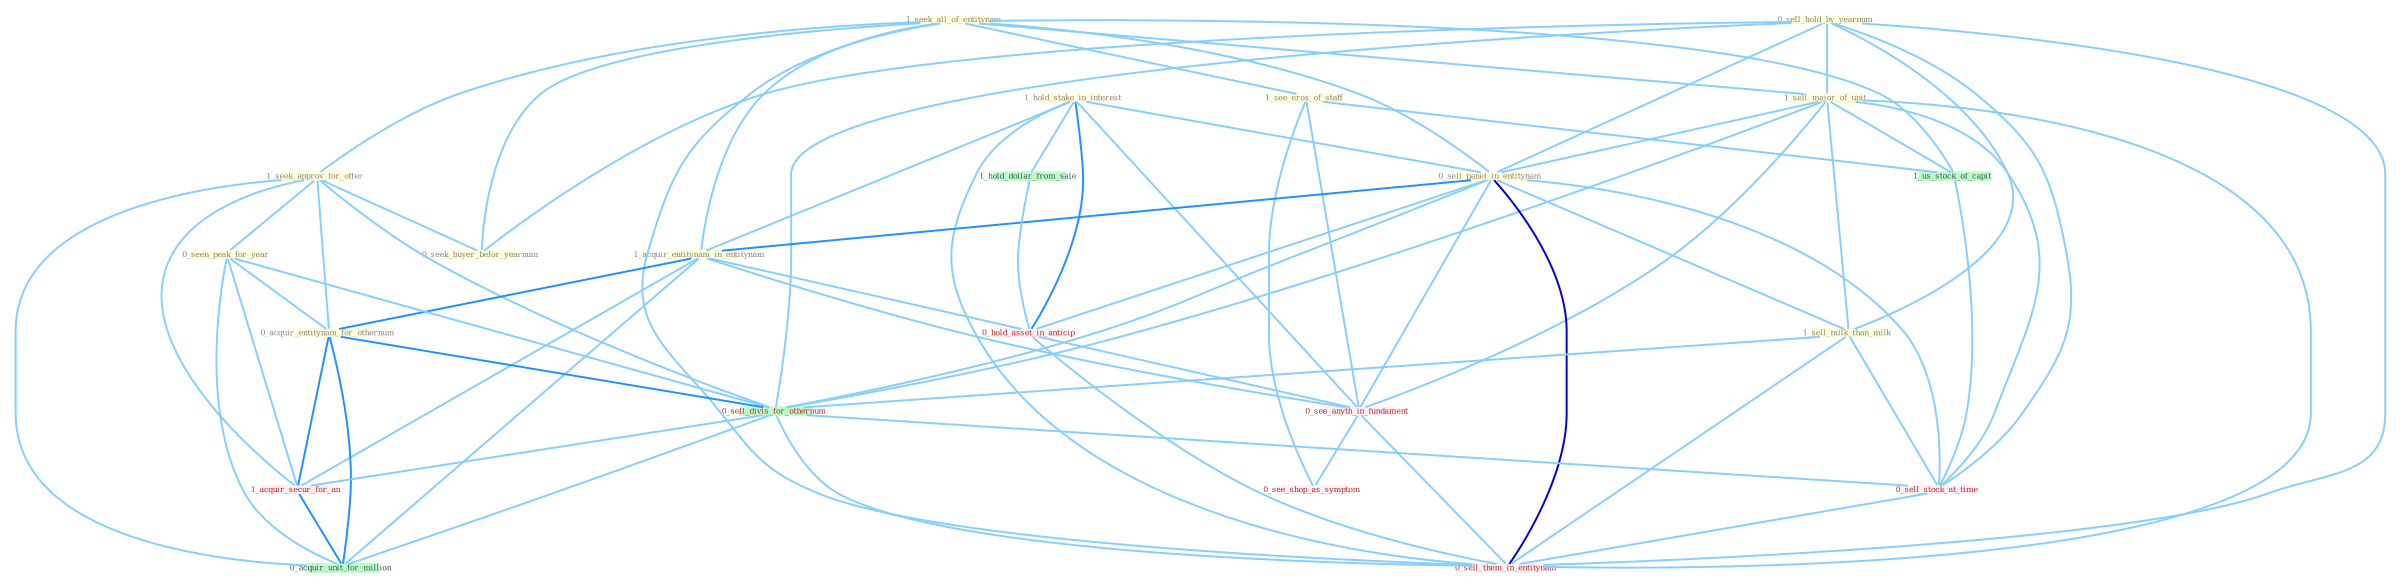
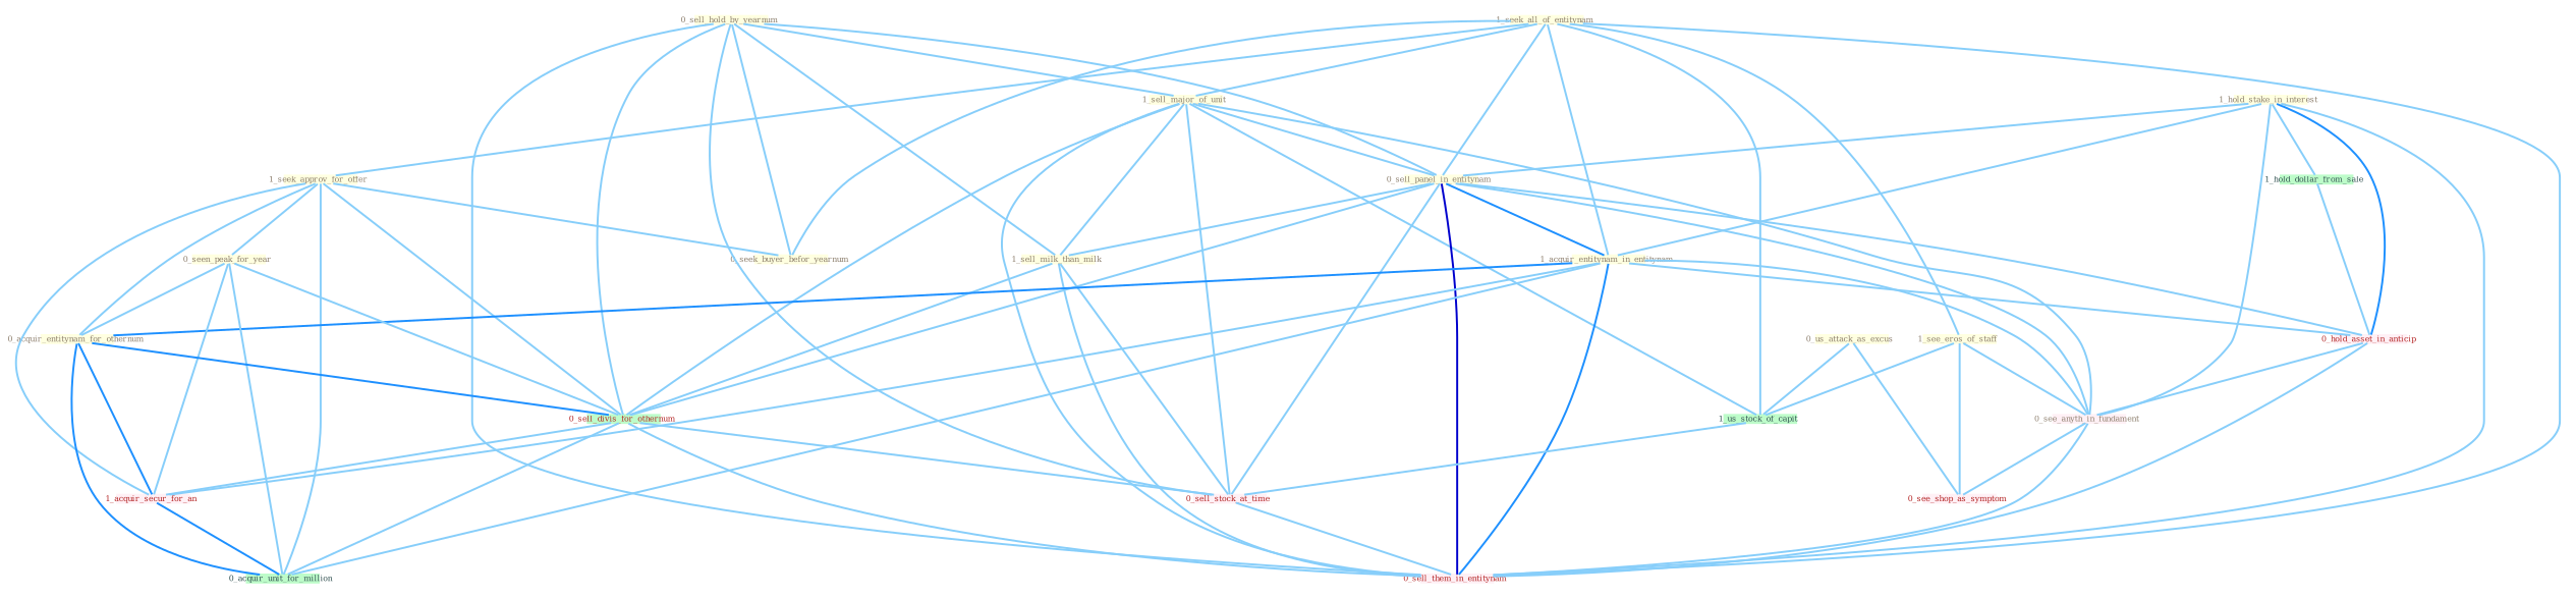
  graph {
    node [color="#ffffe0" fixedsize=true fontcolor="#8b7d6b" fontsize=4 shape=polygon style=filled]
    edge [color="#87cefa" w=1]
+   "0_us_attack_as_excus " [height=.06 width=.5]
    "1_seek_all_of_entitynam " [height=.06 width=.5]
    "0_sell_hold_by_yearnum " [height=.06 width=.5]
    "1_sell_major_of_unit " [height=.06 width=.5]
    "1_see_eros_of_staff " [height=.06 width=.5]
    "1_hold_stake_in_interest " [height=.06 width=.5]
    "0_sell_panel_in_entitynam " [height=.06 width=.5]
    "1_sell_milk_than_milk " [height=.06 width=.5]
    "1_seek_approv_for_offer " [height=.06 width=.5]
    "1_acquir_entitynam_in_entitynam " [height=.06 width=.5]
    "0_seek_buyer_befor_yearnum " [height=.06 width=.5]
    "0_seen_peak_for_year " [height=.06 width=.5]
    "0_acquir_entitynam_for_othernum " [height=.06 width=.5]
    "1_acquir_secur_for_an " [color="#fff0f5" fontcolor="#b22222" height=.06 width=.5]
    "0_hold_asset_in_anticip " [color="#fff0f5" fontcolor="#b22222" height=.06 width=.5]
    "0_sell_stock_at_time " [color="#fff0f5" fontcolor="#b22222" height=.06 width=.5]
-   "0_see_anyth_in_fundament " [color="#fff0f5" fontcolor="#b22222" height=.06 width=.5]
+   "0_see_anyth_in_fundament " [color="#fff0f5" height=.06 width=.5]
    "0_see_shop_as_symptom " [color="#fff0f5" fontcolor="#b22222" height=.06 width=.5]
    "0_sell_them_in_entitynam " [color="#fff0f5" fontcolor="#b22222" height=.06 width=.5]
    "1_us_stock_of_capit " [color="#BDFCC9" fontcolor="#2f4f4f" height=.06 width=.5]
    "0_sell_divis_for_othernum " [color="#BDFCC9" fontcolor="#b22222" height=.06 width=.5]
    "1_hold_dollar_from_sale " [color="#BDFCC9" fontcolor="#2f4f4f" height=.06 width=.5]
    "0_acquir_unit_for_million " [color="#BDFCC9" fontcolor="#2f4f4f" height=.06 width=.5]
    subgraph sub_1 {
+     "0_us_attack_as_excus "
      "1_seek_all_of_entitynam "
      "0_sell_hold_by_yearnum "
      "1_sell_major_of_unit "
      "1_see_eros_of_staff "
      "1_hold_stake_in_interest "
      "0_sell_panel_in_entitynam "
      "1_sell_milk_than_milk "
      "1_seek_approv_for_offer "
      "1_acquir_entitynam_in_entitynam "
      "0_seek_buyer_befor_yearnum "
      "0_seen_peak_for_year "
      "0_acquir_entitynam_for_othernum "
    }
    subgraph sub_2 {
      "1_acquir_secur_for_an "
      "0_hold_asset_in_anticip "
      "0_sell_stock_at_time "
      "0_see_anyth_in_fundament "
      "0_see_shop_as_symptom "
      "0_sell_them_in_entitynam "
    }
+   "0_us_attack_as_excus " -- "0_see_shop_as_symptom "
+   "0_us_attack_as_excus " -- "1_us_stock_of_capit "
    "1_seek_all_of_entitynam " -- "1_sell_major_of_unit "
    "1_seek_all_of_entitynam " -- "1_see_eros_of_staff "
    "1_seek_all_of_entitynam " -- "0_sell_panel_in_entitynam "
    "1_seek_all_of_entitynam " -- "1_seek_approv_for_offer "
    "1_seek_all_of_entitynam " -- "1_acquir_entitynam_in_entitynam "
    "1_seek_all_of_entitynam " -- "0_seek_buyer_befor_yearnum "
    "1_seek_all_of_entitynam " -- "0_sell_them_in_entitynam "
    "1_seek_all_of_entitynam " -- "1_us_stock_of_capit "
    "0_sell_hold_by_yearnum " -- "1_sell_major_of_unit "
    "0_sell_hold_by_yearnum " -- "0_sell_panel_in_entitynam "
    "0_sell_hold_by_yearnum " -- "1_sell_milk_than_milk "
    "0_sell_hold_by_yearnum " -- "0_seek_buyer_befor_yearnum "
    "0_sell_hold_by_yearnum " -- "0_sell_stock_at_time "
    "0_sell_hold_by_yearnum " -- "0_sell_them_in_entitynam "
    "0_sell_hold_by_yearnum " -- "0_sell_divis_for_othernum "
    "1_sell_major_of_unit " -- "0_sell_panel_in_entitynam "
    "1_sell_major_of_unit " -- "1_sell_milk_than_milk "
    "1_sell_major_of_unit " -- "0_sell_stock_at_time "
    "1_sell_major_of_unit " -- "0_see_anyth_in_fundament "
    "1_sell_major_of_unit " -- "0_sell_them_in_entitynam "
    "1_sell_major_of_unit " -- "1_us_stock_of_capit "
    "1_sell_major_of_unit " -- "0_sell_divis_for_othernum "
    "1_see_eros_of_staff " -- "0_see_anyth_in_fundament "
    "1_see_eros_of_staff " -- "0_see_shop_as_symptom "
    "1_see_eros_of_staff " -- "1_us_stock_of_capit "
    "1_hold_stake_in_interest " -- "0_sell_panel_in_entitynam "
    "1_hold_stake_in_interest " -- "1_acquir_entitynam_in_entitynam "
    "1_hold_stake_in_interest " -- "0_hold_asset_in_anticip " [color="#1e90ff" w=2]
    "1_hold_stake_in_interest " -- "0_see_anyth_in_fundament "
    "1_hold_stake_in_interest " -- "0_sell_them_in_entitynam "
    "1_hold_stake_in_interest " -- "1_hold_dollar_from_sale "
    "0_sell_panel_in_entitynam " -- "1_sell_milk_than_milk "
    "0_sell_panel_in_entitynam " -- "1_acquir_entitynam_in_entitynam " [color="#1e90ff" w=2]
    "0_sell_panel_in_entitynam " -- "0_hold_asset_in_anticip "
    "0_sell_panel_in_entitynam " -- "0_sell_stock_at_time "
    "0_sell_panel_in_entitynam " -- "0_see_anyth_in_fundament "
    "0_sell_panel_in_entitynam " -- "0_sell_them_in_entitynam " [color="#0000cd" w=3]
    "0_sell_panel_in_entitynam " -- "0_sell_divis_for_othernum "
    "1_sell_milk_than_milk " -- "0_sell_stock_at_time "
    "1_sell_milk_than_milk " -- "0_sell_them_in_entitynam "
    "1_sell_milk_than_milk " -- "0_sell_divis_for_othernum "
    "1_seek_approv_for_offer " -- "0_seek_buyer_befor_yearnum "
    "1_seek_approv_for_offer " -- "0_seen_peak_for_year "
    "1_seek_approv_for_offer " -- "0_acquir_entitynam_for_othernum "
    "1_seek_approv_for_offer " -- "1_acquir_secur_for_an "
    "1_seek_approv_for_offer " -- "0_sell_divis_for_othernum "
    "1_seek_approv_for_offer " -- "0_acquir_unit_for_million "
    "1_acquir_entitynam_in_entitynam " -- "0_acquir_entitynam_for_othernum " [color="#1e90ff" w=2]
    "1_acquir_entitynam_in_entitynam " -- "1_acquir_secur_for_an "
    "1_acquir_entitynam_in_entitynam " -- "0_hold_asset_in_anticip "
    "1_acquir_entitynam_in_entitynam " -- "0_see_anyth_in_fundament "
+   "1_acquir_entitynam_in_entitynam " -- "0_sell_them_in_entitynam " [color="#1e90ff" w=2]
    "1_acquir_entitynam_in_entitynam " -- "0_acquir_unit_for_million "
    "0_seen_peak_for_year " -- "0_acquir_entitynam_for_othernum "
    "0_seen_peak_for_year " -- "1_acquir_secur_for_an "
    "0_seen_peak_for_year " -- "0_sell_divis_for_othernum "
    "0_seen_peak_for_year " -- "0_acquir_unit_for_million "
    "0_acquir_entitynam_for_othernum " -- "1_acquir_secur_for_an " [color="#1e90ff" w=2]
    "0_acquir_entitynam_for_othernum " -- "0_sell_divis_for_othernum " [color="#1e90ff" w=2]
    "0_acquir_entitynam_for_othernum " -- "0_acquir_unit_for_million " [color="#1e90ff" w=2]
    "1_acquir_secur_for_an " -- "0_acquir_unit_for_million " [color="#1e90ff" w=2]
    "0_hold_asset_in_anticip " -- "0_see_anyth_in_fundament "
    "0_hold_asset_in_anticip " -- "0_sell_them_in_entitynam "
    "0_sell_stock_at_time " -- "0_sell_them_in_entitynam "
    "0_see_anyth_in_fundament " -- "0_see_shop_as_symptom "
    "0_see_anyth_in_fundament " -- "0_sell_them_in_entitynam "
    "1_us_stock_of_capit " -- "0_sell_stock_at_time "
    "0_sell_divis_for_othernum " -- "1_acquir_secur_for_an "
    "0_sell_divis_for_othernum " -- "0_sell_stock_at_time "
    "0_sell_divis_for_othernum " -- "0_sell_them_in_entitynam "
    "0_sell_divis_for_othernum " -- "0_acquir_unit_for_million "
    "1_hold_dollar_from_sale " -- "0_hold_asset_in_anticip "
  }
